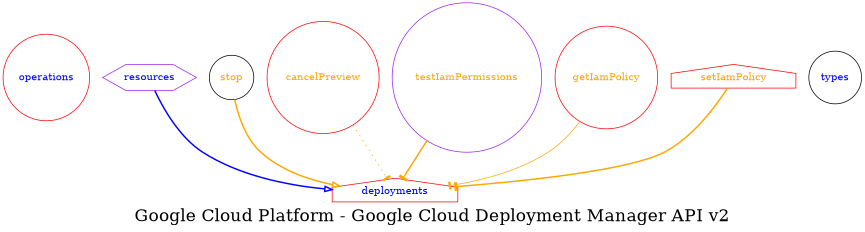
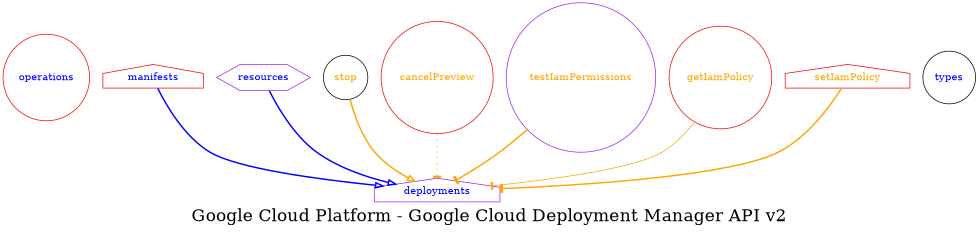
  digraph {
    fontsize=24
    label="Google Cloud Platform - Google Cloud Deployment Manager API v2"
    splines=true
    node [color=red fontcolor=blue shape=circle]
    edge [arrowhead=tee arrowtail=none color=orange fontcolor=orange style=bold]
    operations
-   deployments [shape=house]
+   deployments [color=purple shape=house]
    types [color=black]
+   manifests [shape=house]
    resources [color=purple shape=hexagon]
    stop [color=black fontcolor=orange]
    cancelPreview [fontcolor=orange]
    testIamPermissions [color=purple fontcolor=orange]
    getIamPolicy [fontcolor=orange]
    setIamPolicy [fontcolor=orange shape=house]
+   manifests -> deployments [arrowhead=onormal color=blue fontcolor=blue]
    resources -> deployments [arrowhead=onormal color=blue fontcolor=blue]
    stop -> deployments [arrowhead=onormal]
    cancelPreview -> deployments [style=dotted]
    testIamPermissions -> deployments
    getIamPolicy -> deployments [style=solid]
    setIamPolicy -> deployments
  }
